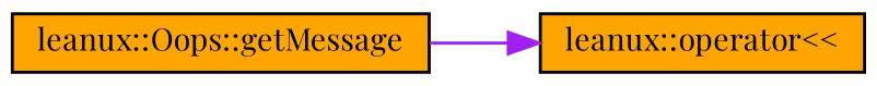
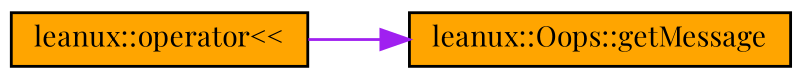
  digraph {
    rankdir=LR
    fontname="Playfair Display"
    node [color=black fillcolor=orange fontname="Playfair Display" fontsize=10 shape=record style=filled]
    n1 [fontcolor=black height=0.2 label="leanux::operator\<\<" width=0.4]
    n2 [height=0.2 label="leanux::Oops::getMessage" width=0.4]
-   n2 -> n1 [color=purple fontname="Playfair Display" fontsize=10 labelfontname=Helvetica labelfontsize=10 style=solid]
+   n1 -> n2 [color=purple fontname="Playfair Display" fontsize=10 labelfontname=Helvetica labelfontsize=10 style=solid]
  }
